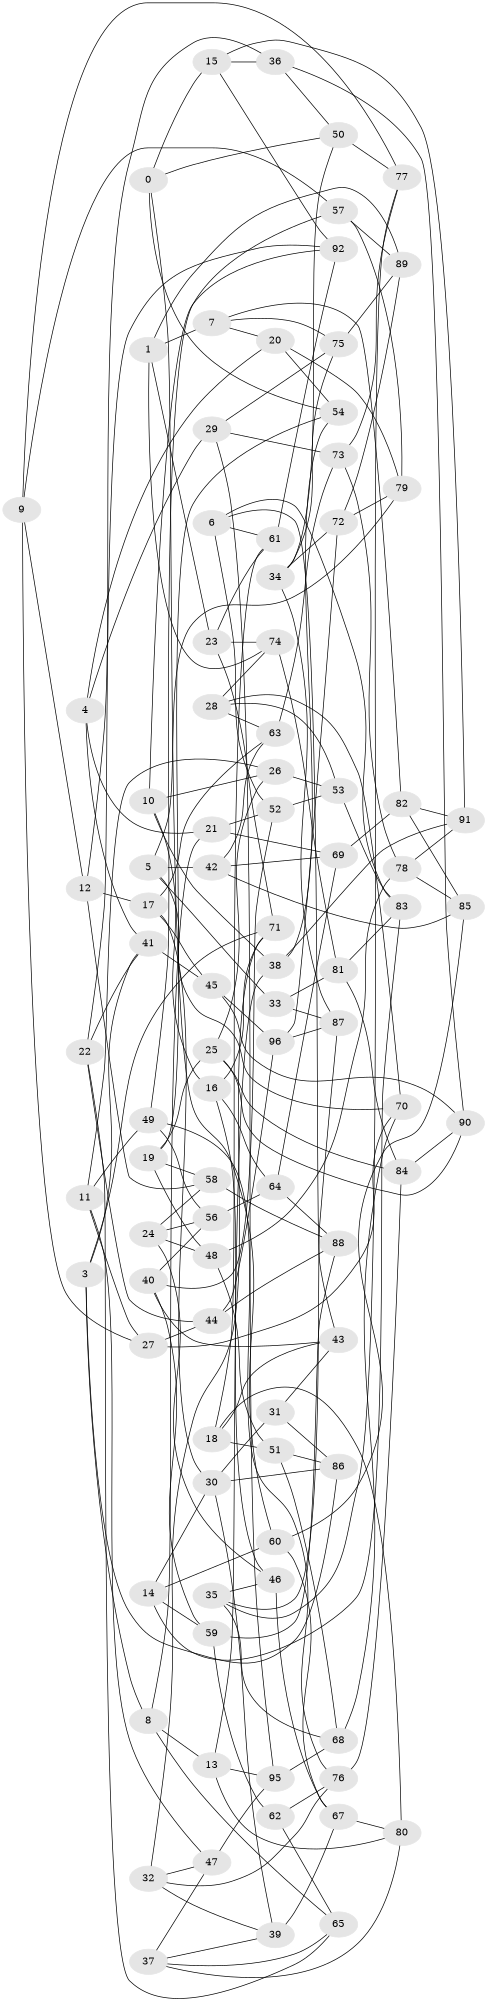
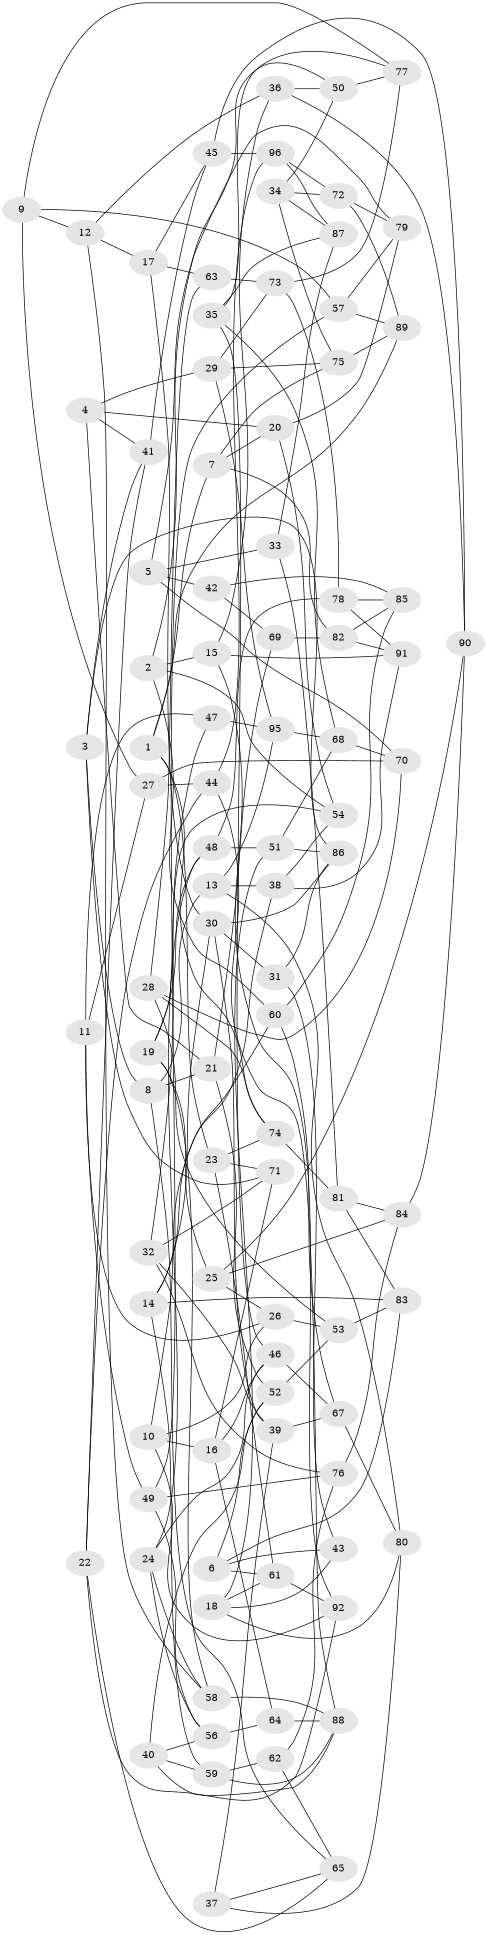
  graph {
    rankdir=LR
    node [color=gray90 style=filled]
    1
    7
    23
    74
    89
    20
    75
    82
    71
    61
    81
-   2 [label=0]
+   2
    15
    50
    54
    60
    92
    36
    91
    77
    67
    85
    3
    8
    41
    86
    21
    13
    65
    45
    4
    29
    79
    52
    69
    n36 [label=95]
    73
    5
    33
    42
    70
    87
    63
    6
    43
    83
    53
    38
    80
    9
    12
    27
    57
    17
    58
    44
    10
    16
    26
    46
    64
    11
    47
    49
    56
    76
    30
    90
    88
    68
    14
    59
    31
    39
    62
    n76 [label=96]
    18
    51
    19
    25
    48
    84
    78
    22
    24
    28
    32
    34
    72
    35
    37
    40
    1 -- 7
    1 -- 23
    1 -- 74
    1 -- 89
    7 -- 20
    7 -- 75
    7 -- 82
    23 -- 74
    23 -- 71
    23 -- 61
    74 -- 81
    20 -- 54
    20 -- 79
    75 -- 89
    82 -- 91
    82 -- 85
    61 -- 92
    81 -- 83
    81 -- 84
    2 -- 15
    2 -- 50
    2 -- 54
    2 -- 60
    15 -- 92
    15 -- 36
    15 -- 91
    50 -- 77
    60 -- 67
    60 -- 85
    36 -- 50
    36 -- 90
    67 -- 80
    3 -- 71
    3 -- 8
    3 -- 41
    3 -- 86
    8 -- 21
    8 -- 13
    8 -- 65
    41 -- 45
    21 -- 52
    21 -- 69
    13 -- n36
    13 -- 38
    13 -- 80
    45 -- 90
    45 -- n76
    4 -- 20
    4 -- 41
    4 -- 21
    4 -- 29
    29 -- 75
    29 -- n36
    29 -- 73
    52 -- 53
    69 -- 82
    n36 -- 68
    73 -- 77
    73 -- 78
    5 -- 79
    5 -- 33
    5 -- 42
    5 -- 70
    33 -- 81
    33 -- 87
    42 -- 85
    42 -- 69
-   42 -- 63
    63 -- 73
    6 -- 61
    6 -- 52
    6 -- 43
    6 -- 83
    53 -- 83
    38 -- 54
    38 -- 91
    9 -- 77
    9 -- 12
    9 -- 27
    9 -- 57
    12 -- 36
    12 -- 17
    12 -- 58
    27 -- 70
    27 -- 44
    57 -- 89
    57 -- 79
    17 -- 45
    17 -- 63
    17 -- 30
    58 -- 88
    44 -- 88
    44 -- n76
    10 -- 92
    10 -- 38
    10 -- 16
    10 -- 26
    16 -- 71
    16 -- 46
    16 -- 64
    26 -- 53
    46 -- 67
-   64 -- 69
    64 -- 88
    11 -- 27
    11 -- 26
    11 -- 47
    11 -- 49
    47 -- n36
    49 -- 57
    49 -- 56
    49 -- 76
    56 -- 64
    76 -- 84
    30 -- 86
    30 -- 31
    30 -- 39
    68 -- 70
    14 -- 60
    14 -- 83
    14 -- 30
    14 -- 59
    59 -- 88
    59 -- 62
    31 -- 86
    31 -- 43
    39 -- 67
    62 -- 65
    62 -- 76
    n76 -- 87
    n76 -- 72
    18 -- 61
    18 -- 43
    18 -- 80
    18 -- 51
    51 -- 86
    51 -- 68
    19 -- 54
    19 -- 58
    19 -- 25
    19 -- 48
    25 -- 26
    25 -- 90
    25 -- 84
    48 -- 51
    48 -- 78
    84 -- 90
    78 -- 91
    78 -- 85
    22 -- 92
    22 -- 41
    22 -- 65
    22 -- 44
    24 -- 58
    24 -- 46
    24 -- 56
    24 -- 48
    28 -- 74
    28 -- 70
    28 -- 63
    28 -- 53
    32 -- 71
    32 -- 47
    32 -- 76
    32 -- 39
    34 -- 75
    34 -- 50
    34 -- 87
    34 -- 72
    72 -- 89
    72 -- 79
    35 -- 77
    35 -- 87
    35 -- 46
    35 -- 68
    37 -- 65
    37 -- 80
-   37 -- 47
    37 -- 39
    40 -- 52
-   40 -- 43
+   40 -- 88
    40 -- 56
    40 -- 59
  }
